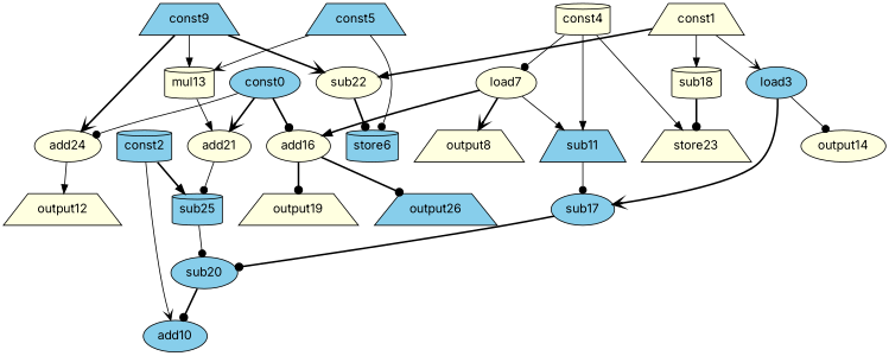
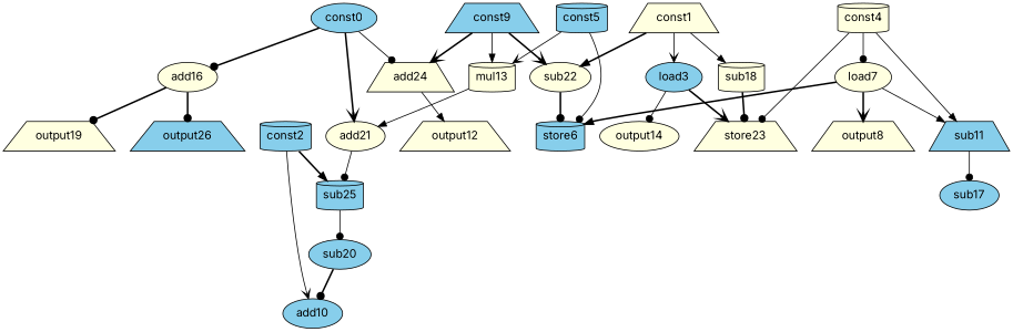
  digraph {
    fontname=Inter
    node [fillcolor=lightyellow fontname=Inter opcode=const shape=ellipse style=filled]
    edge [arrowhead=dot fontname=Inter operand=0 style=solid]
    const0 [fillcolor=skyblue]
    add16 [opcode=add]
    add21 [opcode=add]
-   add24 [opcode=add]
+   add24 [opcode=add shape=trapezium]
    output19 [opcode=output shape=trapezium]
    output26 [fillcolor=skyblue opcode=output shape=trapezium]
    sub25 [fillcolor=skyblue opcode=sub shape=cylinder]
    output12 [opcode=output shape=trapezium]
    const1 [shape=trapezium]
    load3 [fillcolor=skyblue opcode=load]
    sub18 [opcode=sub shape=cylinder]
    sub22 [opcode=sub]
    output14 [opcode=output]
    sub17 [fillcolor=skyblue opcode=sub]
    store23 [opcode=store shape=trapezium]
    store6 [fillcolor=skyblue opcode=store shape=cylinder]
    const2 [fillcolor=skyblue shape=cylinder]
    add10 [fillcolor=skyblue opcode=add]
    sub20 [fillcolor=skyblue opcode=sub]
    const4 [shape=cylinder]
    load7 [opcode=load]
    sub11 [fillcolor=skyblue opcode=sub shape=trapezium]
    output8 [opcode=output shape=trapezium]
-   const5 [fillcolor=skyblue shape=trapezium]
+   const5 [fillcolor=skyblue shape=cylinder]
    mul13 [opcode=mul shape=cylinder]
    const9 [fillcolor=skyblue shape=trapezium]
    const0 -> add16 [style=bold]
    const0 -> add21 [arrowhead=vee style=bold]
    const0 -> add24
    add16 -> output19 [style=bold]
    add16 -> output26 [style=bold]
    add21 -> sub25 [operand=1]
    add24 -> output12 [arrowhead=normal]
    sub25 -> sub20
    const1 -> load3 [arrowhead=vee]
    const1 -> sub18 [arrowhead=normal]
    const1 -> sub22 [arrowhead=normal style=bold]
    load3 -> output14
-   load3 -> sub17 [arrowhead=vee operand=1 style=bold]
+   load3 -> store23 [arrowhead=vee operand=1 style=bold]
    sub18 -> store23 [style=bold]
    sub22 -> store6 [operand=1 style=bold]
-   sub17 -> sub20 [operand=1 style=bold]
    const2 -> sub25 [arrowhead=normal style=bold]
    const2 -> add10 [arrowhead=vee]
    sub20 -> add10 [operand=1 style=bold]
-   const4 -> store23 [arrowhead=normal operand=1]
+   const4 -> store23 [operand=1]
    const4 -> load7
    const4 -> sub11 [arrowhead=normal]
-   load7 -> add16 [arrowhead=normal operand=1 style=bold]
+   load7 -> store6 [arrowhead=normal operand=1 style=bold]
    load7 -> sub11 [arrowhead=normal operand=1]
    load7 -> output8 [arrowhead=vee style=bold]
    sub11 -> sub17
    const5 -> store6
    const5 -> mul13 [arrowhead=vee operand=1]
    mul13 -> add21 [arrowhead=normal operand=1]
    const9 -> add24 [arrowhead=vee operand=1 style=bold]
    const9 -> sub22 [arrowhead=vee operand=1 style=bold]
    const9 -> mul13 [arrowhead=normal]
  }
